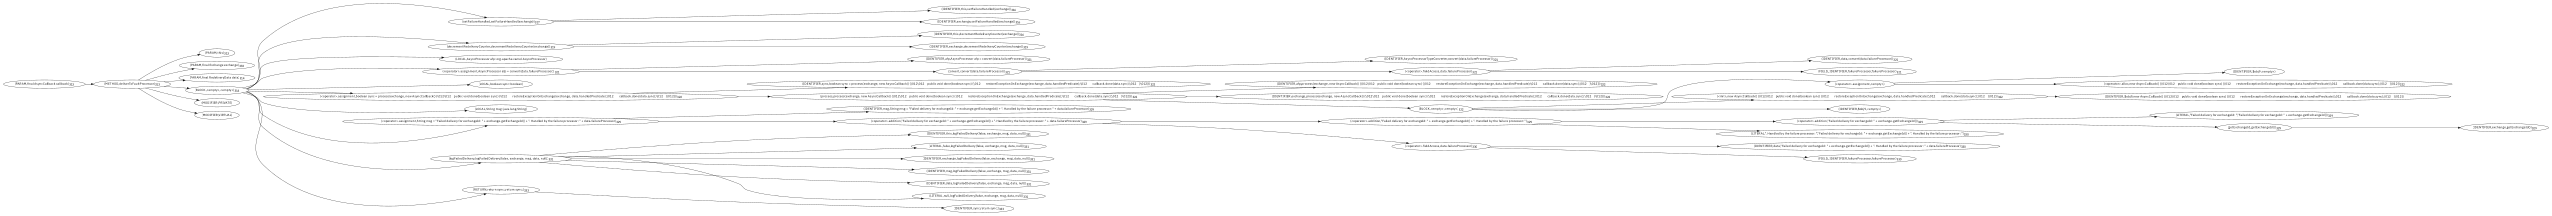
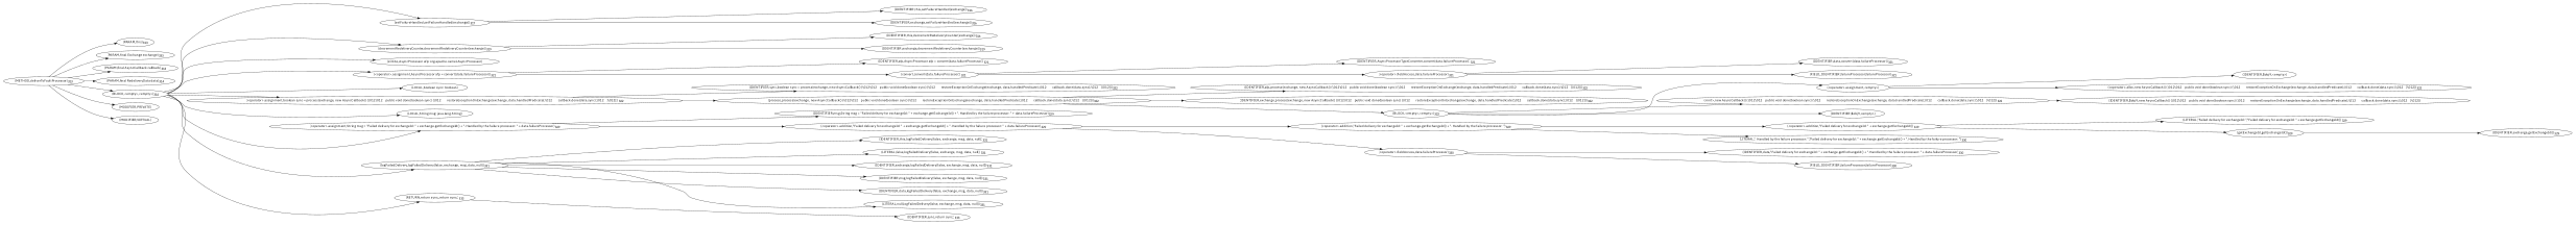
  digraph {
    fontname="IBM Plex Sans"
    rankdir=LR
    node [fontname="IBM Plex Sans"]
    edge [fontname="IBM Plex Sans"]
    n1 [label=<(METHOD,deliverToFaultProcessor)<SUB>313</SUB>>]
    n2 [label=<(PARAM,this)<SUB>313</SUB>>]
    n3 [label=<(PARAM,final Exchange exchange)<SUB>333</SUB>>]
    n4 [label=<(PARAM,final AsyncCallback callback)<SUB>313</SUB>>]
    n5 [label=<(PARAM,final RedeliveryData data)<SUB>314</SUB>>]
    n6 [label=<(BLOCK,&lt;empty&gt;,&lt;empty&gt;)<SUB>314</SUB>>]
    n7 [label=<(MODIFIER,PRIVATE)>]
    n8 [label=<(MODIFIER,VIRTUAL)>]
    n9 [label=<(setFailureHandled,setFailureHandled(exchange))<SUB>317</SUB>>]
    n10 [label=<(decrementRedeliveryCounter,decrementRedeliveryCounter(exchange))<SUB>319</SUB>>]
    n11 [label=<(LOCAL,AsyncProcessor afp: org.apache.camel.AsyncProcessor)>]
    n12 [label=<(&lt;operator&gt;.assignment,AsyncProcessor afp = convert(data.failureProcessor))<SUB>321</SUB>>]
    n13 [label=<(LOCAL,boolean sync: boolean)>]
    n14 [label=<(&lt;operator&gt;.assignment,boolean sync = process(exchange, new AsyncCallback() {\012\012    public void done(boolean sync) {\012        restoreExceptionOnExchange(exchange, data.handledPredicate);\012        callback.done(data.sync);\012    }\012}))<SUB>322</SUB>>]
    n15 [label=<(LOCAL,String msg: java.lang.String)>]
    n16 [label=<(&lt;operator&gt;.assignment,String msg = &quot;Failed delivery for exchangeId: &quot; + exchange.getExchangeId() + &quot;. Handled by the failure processor: &quot; + data.failureProcessor)<SUB>329</SUB>>]
    n17 [label=<(logFailedDelivery,logFailedDelivery(false, exchange, msg, data, null))<SUB>331</SUB>>]
    n18 [label=<(RETURN,return sync;,return sync;)<SUB>333</SUB>>]
    n19 [label=<(IDENTIFIER,this,setFailureHandled(exchange))<SUB>316</SUB>>]
    n20 [label=<(IDENTIFIER,exchange,setFailureHandled(exchange))<SUB>316</SUB>>]
    n21 [label=<(IDENTIFIER,this,decrementRedeliveryCounter(exchange))<SUB>316</SUB>>]
    n22 [label=<(IDENTIFIER,exchange,decrementRedeliveryCounter(exchange))<SUB>319</SUB>>]
    n23 [label=<(IDENTIFIER,afp,AsyncProcessor afp = convert(data.failureProcessor))<SUB>321</SUB>>]
    n24 [label=<(convert,convert(data.failureProcessor))<SUB>321</SUB>>]
    n25 [label=<(IDENTIFIER,sync,boolean sync = process(exchange, new AsyncCallback() {\012\012    public void done(boolean sync) {\012        restoreExceptionOnExchange(exchange, data.handledPredicate);\012        callback.done(data.sync);\012    }\012}))<SUB>322</SUB>>]
    n26 [label=<(process,process(exchange, new AsyncCallback() {\012\012    public void done(boolean sync) {\012        restoreExceptionOnExchange(exchange, data.handledPredicate);\012        callback.done(data.sync);\012    }\012}))<SUB>322</SUB>>]
    n27 [label=<(IDENTIFIER,msg,String msg = &quot;Failed delivery for exchangeId: &quot; + exchange.getExchangeId() + &quot;. Handled by the failure processor: &quot; + data.failureProcessor)<SUB>329</SUB>>]
    n28 [label=<(&lt;operator&gt;.addition,&quot;Failed delivery for exchangeId: &quot; + exchange.getExchangeId() + &quot;. Handled by the failure processor: &quot; + data.failureProcessor)<SUB>329</SUB>>]
    n29 [label=<(IDENTIFIER,this,logFailedDelivery(false, exchange, msg, data, null))<SUB>331</SUB>>]
    n30 [label=<(LITERAL,false,logFailedDelivery(false, exchange, msg, data, null))<SUB>331</SUB>>]
    n31 [label=<(IDENTIFIER,exchange,logFailedDelivery(false, exchange, msg, data, null))<SUB>331</SUB>>]
    n32 [label=<(IDENTIFIER,msg,logFailedDelivery(false, exchange, msg, data, null))<SUB>331</SUB>>]
    n33 [label=<(IDENTIFIER,data,logFailedDelivery(false, exchange, msg, data, null))<SUB>331</SUB>>]
    n34 [label=<(LITERAL,null,logFailedDelivery(false, exchange, msg, data, null))<SUB>331</SUB>>]
    n35 [label=<(IDENTIFIER,sync,return sync;)<SUB>333</SUB>>]
    n36 [label=<(IDENTIFIER,AsyncProcessorTypeConverter,convert(data.failureProcessor))<SUB>321</SUB>>]
    n37 [label=<(&lt;operator&gt;.fieldAccess,data.failureProcessor)<SUB>321</SUB>>]
    n38 [label=<(IDENTIFIER,data,convert(data.failureProcessor))<SUB>321</SUB>>]
    n39 [label=<(FIELD_IDENTIFIER,failureProcessor,failureProcessor)<SUB>321</SUB>>]
    n40 [label=<(IDENTIFIER,afp,process(exchange, new AsyncCallback() {\012\012    public void done(boolean sync) {\012        restoreExceptionOnExchange(exchange, data.handledPredicate);\012        callback.done(data.sync);\012    }\012}))<SUB>322</SUB>>]
    n41 [label=<(IDENTIFIER,exchange,process(exchange, new AsyncCallback() {\012\012    public void done(boolean sync) {\012        restoreExceptionOnExchange(exchange, data.handledPredicate);\012        callback.done(data.sync);\012    }\012}))<SUB>322</SUB>>]
    n42 [label=<(BLOCK,&lt;empty&gt;,&lt;empty&gt;)<SUB>322</SUB>>]
    n43 [label=<(&lt;operator&gt;.assignment,&lt;empty&gt;)>]
    n44 [label=<(&lt;init&gt;,new AsyncCallback() {\012\012    public void done(boolean sync) {\012        restoreExceptionOnExchange(exchange, data.handledPredicate);\012        callback.done(data.sync);\012    }\012})<SUB>322</SUB>>]
    n45 [label=<(IDENTIFIER,$obj9,&lt;empty&gt;)>]
    n46 [label=<(IDENTIFIER,$obj9,&lt;empty&gt;)>]
    n47 [label=<(&lt;operator&gt;.alloc,new AsyncCallback() {\012\012    public void done(boolean sync) {\012        restoreExceptionOnExchange(exchange, data.handledPredicate);\012        callback.done(data.sync);\012    }\012})<SUB>322</SUB>>]
    n48 [label=<(IDENTIFIER,$obj9,new AsyncCallback() {\012\012    public void done(boolean sync) {\012        restoreExceptionOnExchange(exchange, data.handledPredicate);\012        callback.done(data.sync);\012    }\012})>]
    n49 [label=<(&lt;operator&gt;.addition,&quot;Failed delivery for exchangeId: &quot; + exchange.getExchangeId() + &quot;. Handled by the failure processor: &quot;)<SUB>329</SUB>>]
    n50 [label=<(&lt;operator&gt;.fieldAccess,data.failureProcessor)<SUB>330</SUB>>]
    n51 [label=<(&lt;operator&gt;.addition,&quot;Failed delivery for exchangeId: &quot; + exchange.getExchangeId())<SUB>329</SUB>>]
    n52 [label=<(LITERAL,&quot;. Handled by the failure processor: &quot;,&quot;Failed delivery for exchangeId: &quot; + exchange.getExchangeId() + &quot;. Handled by the failure processor: &quot;)<SUB>330</SUB>>]
    n53 [label=<(IDENTIFIER,data,&quot;Failed delivery for exchangeId: &quot; + exchange.getExchangeId() + &quot;. Handled by the failure processor: &quot; + data.failureProcessor)<SUB>330</SUB>>]
    n54 [label=<(FIELD_IDENTIFIER,failureProcessor,failureProcessor)<SUB>330</SUB>>]
    n55 [label=<(LITERAL,&quot;Failed delivery for exchangeId: &quot;,&quot;Failed delivery for exchangeId: &quot; + exchange.getExchangeId())<SUB>329</SUB>>]
    n56 [label=<(getExchangeId,getExchangeId())<SUB>329</SUB>>]
    n57 [label=<(IDENTIFIER,exchange,getExchangeId())<SUB>329</SUB>>]
    n1 -> n2
    n1 -> n3
-   n4 -> n1
+   n1 -> n4
    n1 -> n5
    n1 -> n6
    n1 -> n7
    n1 -> n8
    n6 -> n9
    n6 -> n10
    n6 -> n11
    n6 -> n12
    n6 -> n13
    n6 -> n14
    n6 -> n15
    n6 -> n16
    n6 -> n17
    n6 -> n18
    n9 -> n19
    n9 -> n20
    n10 -> n21
    n10 -> n22
    n12 -> n23
    n12 -> n24
    n14 -> n25
    n14 -> n26
    n16 -> n27
    n16 -> n28
    n17 -> n29
    n17 -> n30
    n17 -> n31
    n17 -> n32
    n17 -> n33
    n17 -> n34
    n18 -> n35
    n24 -> n36
    n24 -> n37
    n26 -> n40
    n26 -> n41
    n26 -> n42
    n28 -> n49
    n28 -> n50
    n37 -> n38
    n37 -> n39
    n42 -> n43
    n42 -> n44
    n42 -> n45
    n43 -> n46
    n43 -> n47
    n44 -> n48
    n49 -> n51
    n49 -> n52
    n50 -> n53
    n50 -> n54
    n51 -> n55
    n51 -> n56
    n56 -> n57
  }
